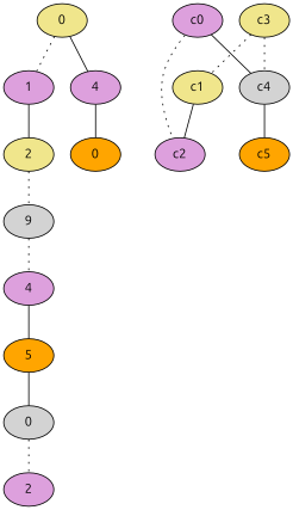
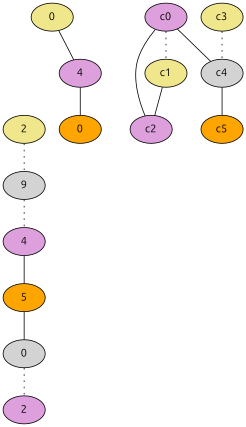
  graph {
    fontname=Ubuntu
    node [fillcolor=plum fontname=Ubuntu style=filled]
    edge [fontname=Ubuntu]
    n1 [fillcolor=khaki label=0]
-   n2 [label=1]
    n3 [label=4]
    n4 [fillcolor=khaki label=2]
    n5 [fillcolor=orange label=0]
    n6 [fillcolor=lightgrey label=9]
    n7 [label=4]
    n8 [fillcolor=orange label=5]
    n9 [fillcolor=lightgrey label=0]
    n10 [label=2]
    c1 [fillcolor=khaki]
    c0
    c2
    c4 [fillcolor=lightgrey]
    c5 [fillcolor=orange]
    c3 [fillcolor=khaki]
-   n1 -- n2 [style=dotted]
    n1 -- n3
-   n2 -- n4
    n3 -- n5
    n4 -- n6 [style=dotted]
    n6 -- n7 [style=dotted]
    n7 -- n8
    n8 -- n9
    n9 -- n10 [style=dotted]
    c1 -- c2
-   c3 -- c1 [style=dotted]
-   c0 -- c2 [style=dotted]
+   c0 -- c1 [style=dotted]
+   c0 -- c2 [style=solid]
    c0 -- c4
    c4 -- c5
    c3 -- c4 [style=dotted]
  }
